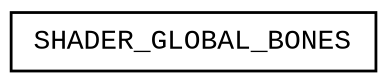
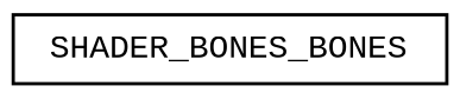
  digraph {
    rankdir=LR
    fontname="Liberation Mono"
-   n1 [color=black fillcolor=white fontname="Liberation Mono" fontsize=10 height=0.2 label=SHADER_GLOBAL_BONES shape=record style=filled width=0.4]
+   n1 [color=black fillcolor=white fontname="Liberation Mono" fontsize=10 height=0.2 label=SHADER_BONES_BONES shape=record style=filled width=0.4]
  }
